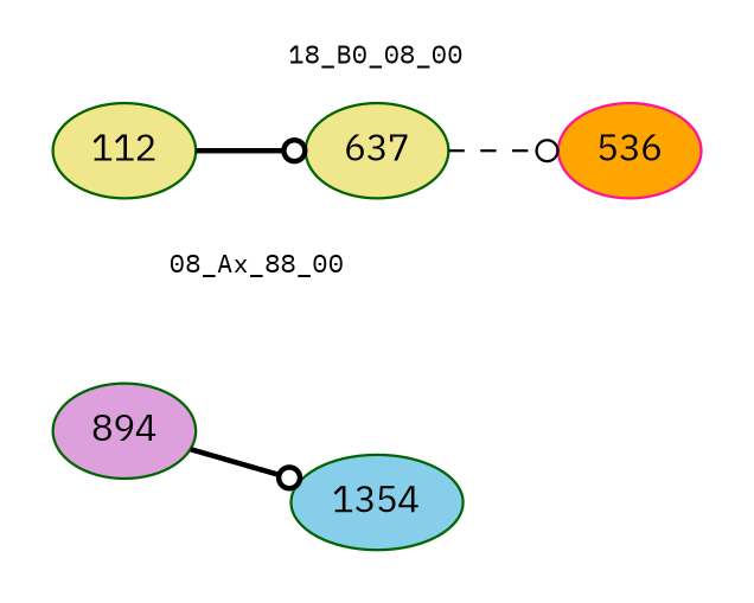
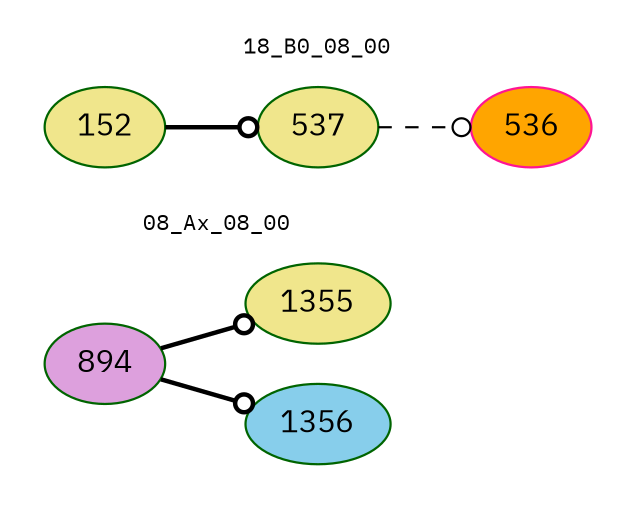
  digraph {
    fontname="IBM Plex Mono"
    rankdir=LR
    node [color=darkgreen fillcolor=khaki fontname="IBM Plex Mono" style=filled]
    edge [arrowhead=odot color=black fontname="IBM Plex Mono" style=bold]
    n1 [fillcolor=plum label=894]
-   n2 [fillcolor=skyblue label=1354]
-   n4 [label=112]
+   n2 [fillcolor=skyblue label=1356]
+   n3 [label=1355]
+   n4 [label=152]
    n5 [color=deeppink fillcolor=orange label=536]
-   n6 [label=637]
+   n6 [label=537]
    subgraph cluster_1 {
      color=white
      fontsize=10
-     label="08_Ax_88_00"
+     label="08_Ax_08_00"
      n1
      n2
+     n3
    }
    subgraph cluster_2 {
      color=white
      fontsize=10
      label="18_B0_08_00"
      n4
      n5
      n6
    }
    n1 -> n2
+   n1 -> n3
    n4 -> n6
    n6 -> n5 [style=dashed]
  }
